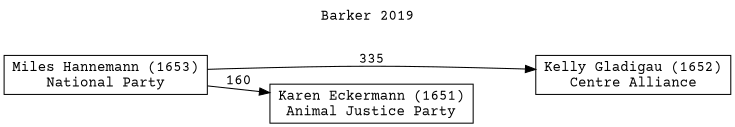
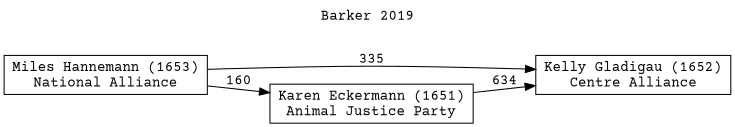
  digraph {
    fontname="Courier Prime"
    label="Barker 2019"
    labelloc=t
    mclimit=10
    rankdir=LR
    node [fontname="Courier Prime" shape=box]
    edge [fontname="Courier Prime"]
    n1 [label="Kelly Gladigau (1652)\nCentre Alliance"]
    n2 [label="Karen Eckermann (1651)\nAnimal Justice Party"]
-   n3 [label="Miles Hannemann (1653)\nNational Party"]
+   n3 [label="Miles Hannemann (1653)\nNational Alliance"]
+   n2 -> n1 [label=634]
    n3 -> n1 [label=335]
    n3 -> n2 [label=160]
  }
